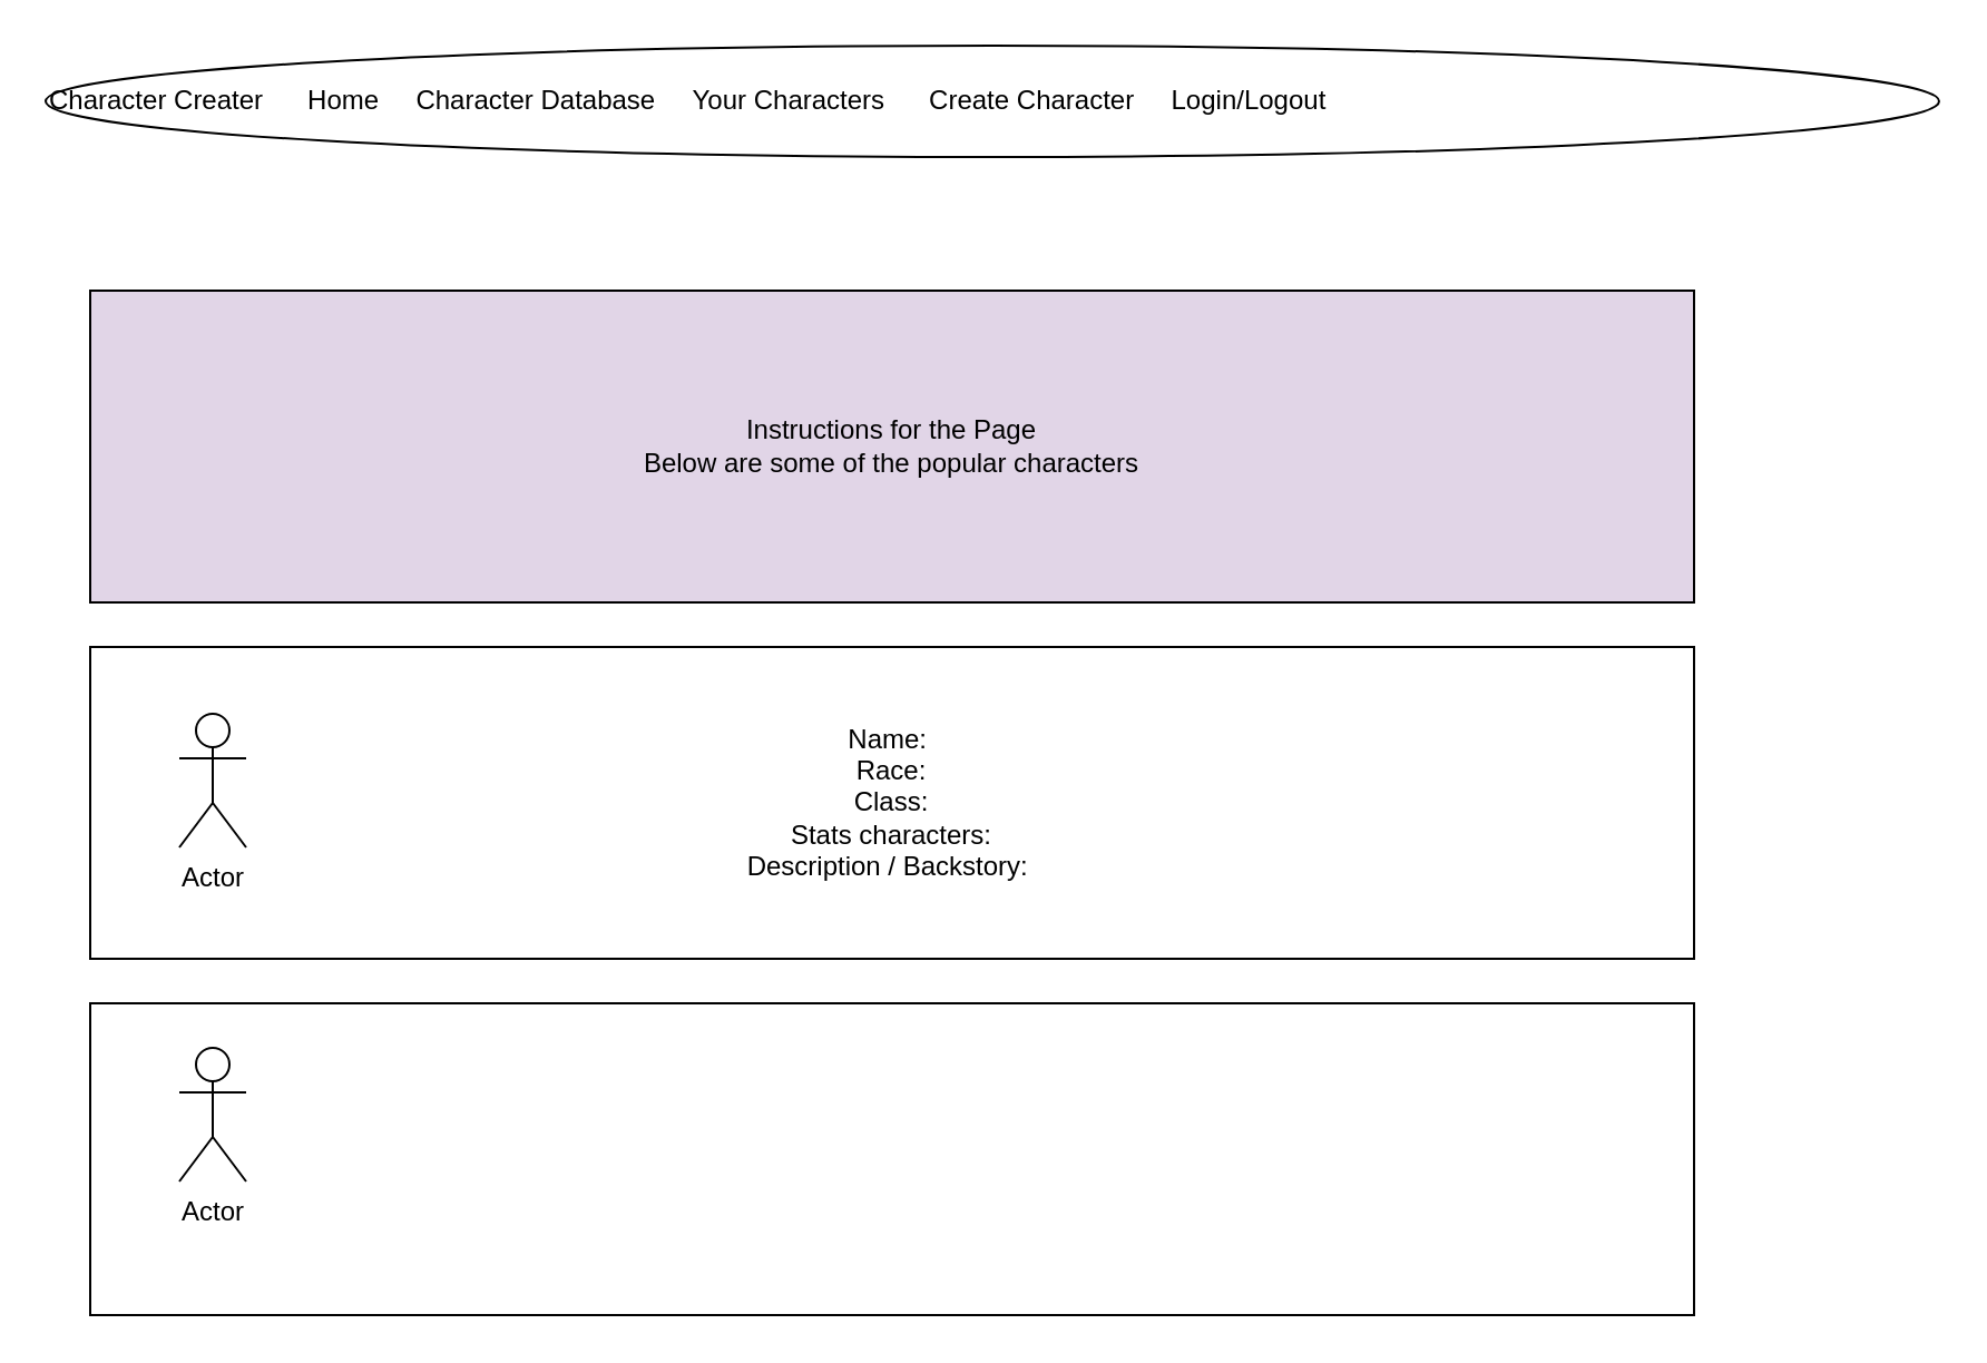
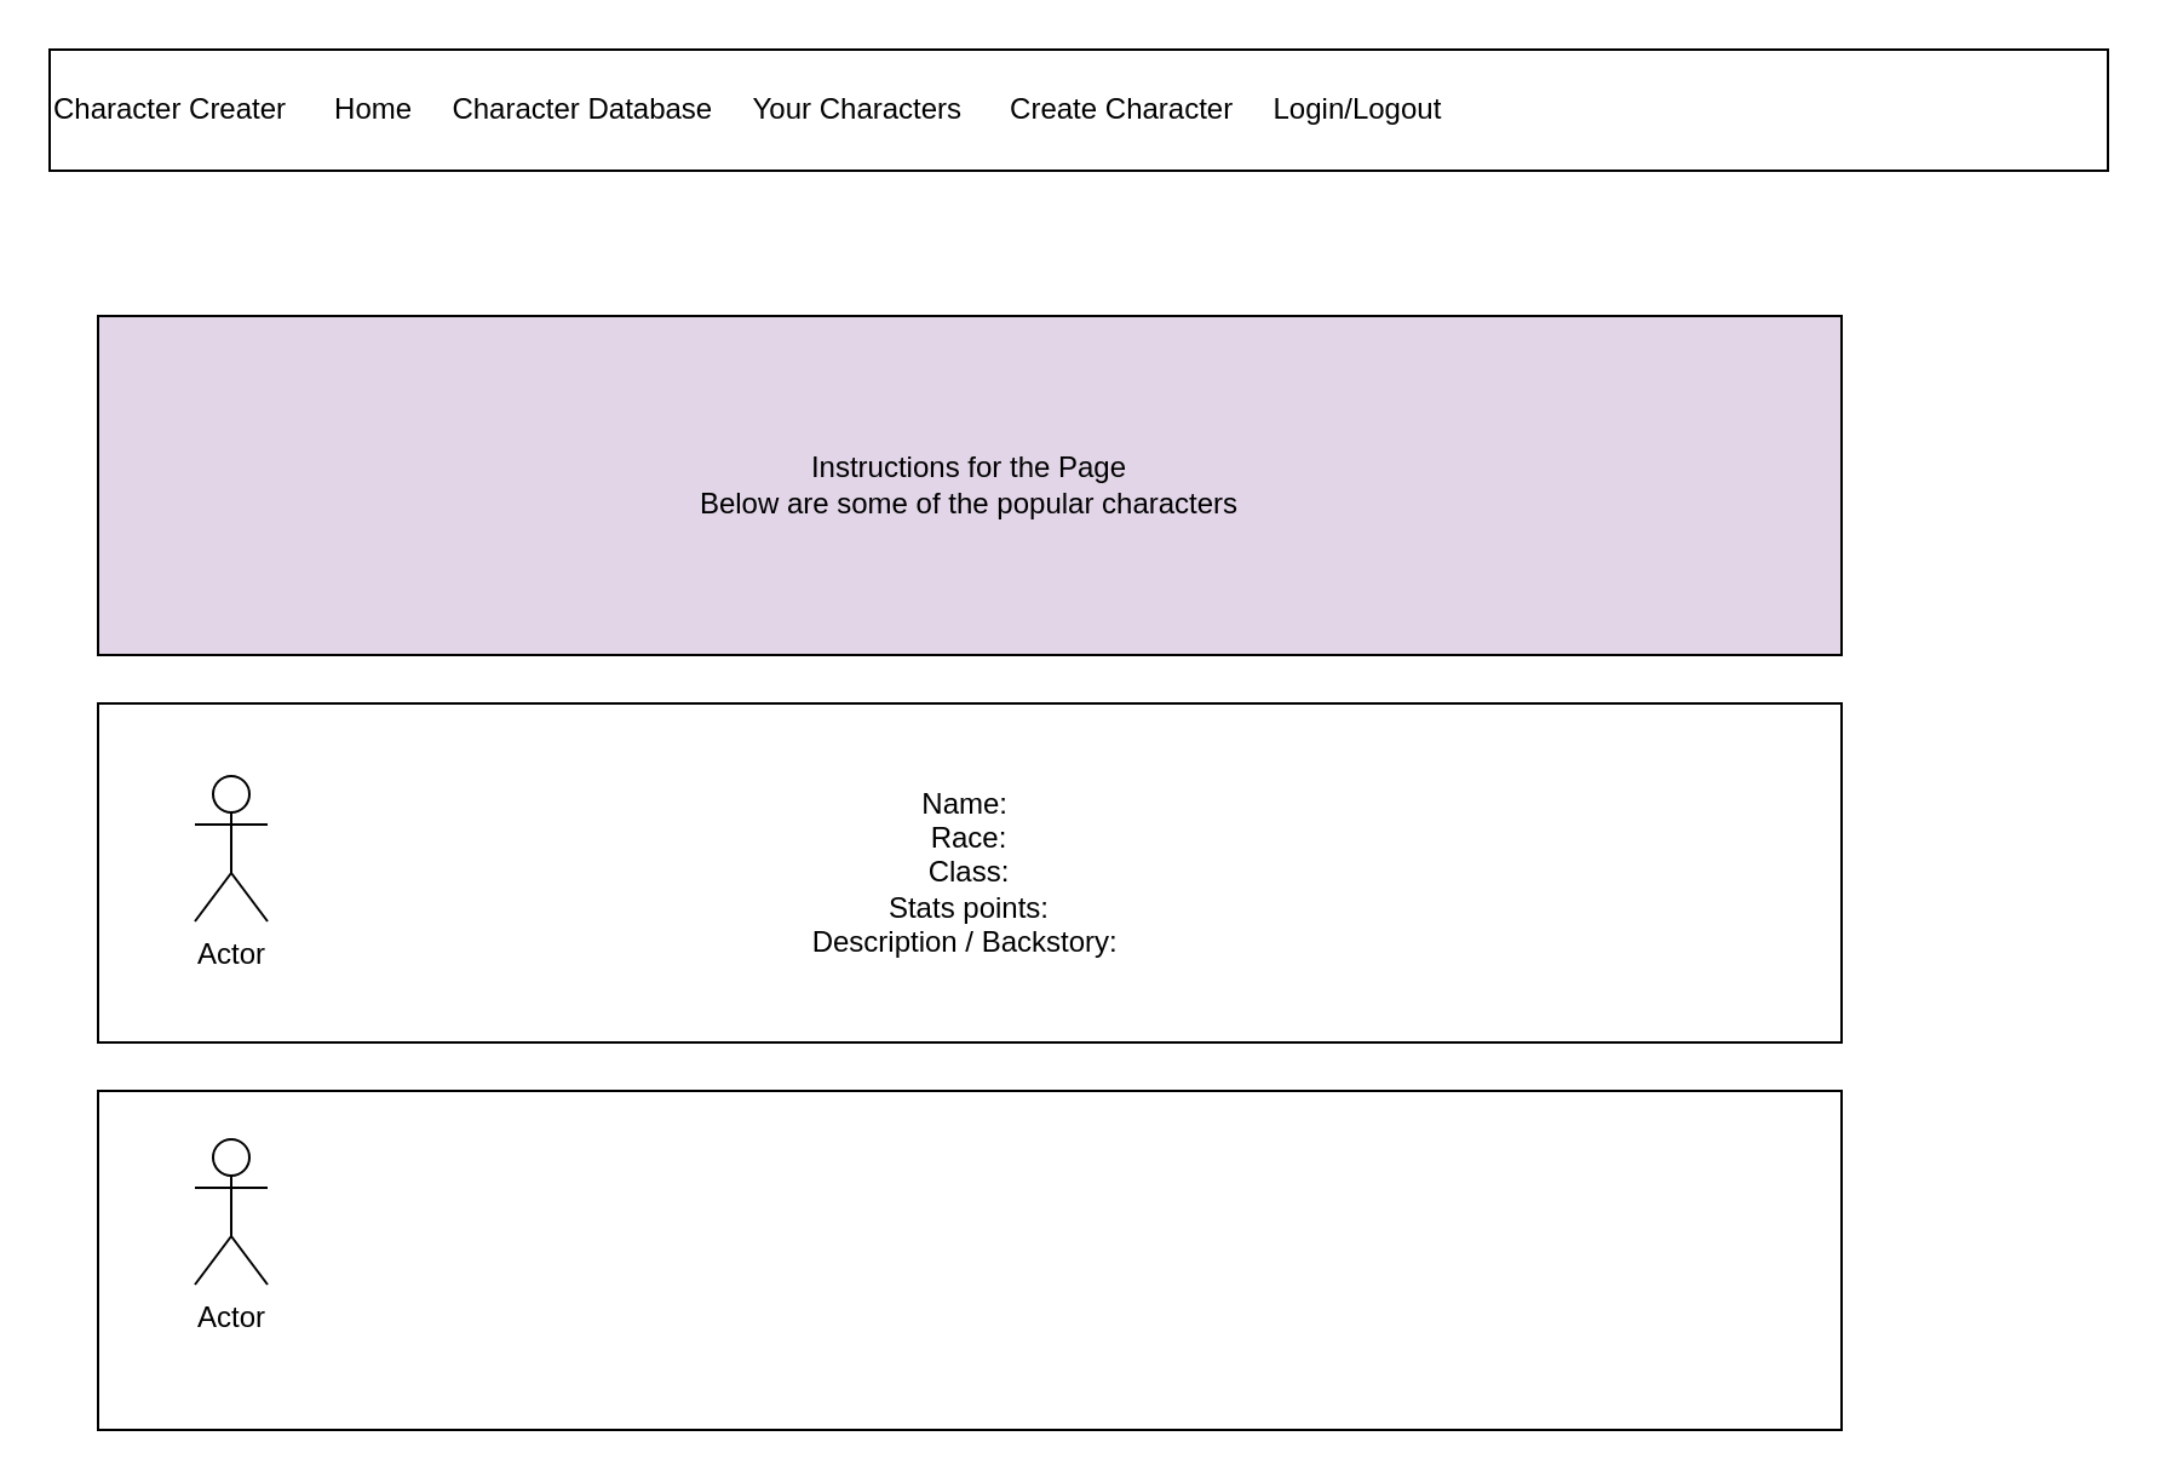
  <mxCell id="0" />
  <mxCell id="1" parent="0" />
- <mxCell id="2" value="Character Creater&amp;nbsp; &amp;nbsp; &amp;nbsp; Home&amp;nbsp; &amp;nbsp; &amp;nbsp;Character Database&amp;nbsp; &amp;nbsp; &amp;nbsp;Your Characters&amp;nbsp; &amp;nbsp; &amp;nbsp; Create Character&amp;nbsp; &amp;nbsp; &amp;nbsp;Login/Logout" style="ellipse;whiteSpace=wrap;html=1;align=left;" parent="1" vertex="1"><mxGeometry width="850" height="50" as="geometry" x="20" y="20" /></mxCell>
+ <mxCell id="2" value="Character Creater&amp;nbsp; &amp;nbsp; &amp;nbsp; Home&amp;nbsp; &amp;nbsp; &amp;nbsp;Character Database&amp;nbsp; &amp;nbsp; &amp;nbsp;Your Characters&amp;nbsp; &amp;nbsp; &amp;nbsp; Create Character&amp;nbsp; &amp;nbsp; &amp;nbsp;Login/Logout" style="rounded=0;whiteSpace=wrap;html=1;align=left;" parent="1" vertex="1"><mxGeometry width="850" height="50" as="geometry" x="20" y="20" /></mxCell>
  <mxCell id="3" value="Instructions for the Page&lt;br&gt;Below are some of the popular characters" style="rounded=0;whiteSpace=wrap;html=1;fillColor=#e1d5e7;" parent="1" vertex="1"><mxGeometry x="40" y="130" width="720" height="140" as="geometry" /></mxCell>
- <mxCell id="4" value="&lt;span style=&quot;text-align: left;&quot;&gt;Name:&amp;nbsp;&lt;/span&gt;&lt;br style=&quot;text-align: left;&quot;&gt;&lt;span style=&quot;text-align: left;&quot;&gt;Race:&lt;/span&gt;&lt;br style=&quot;text-align: left;&quot;&gt;&lt;span style=&quot;text-align: left;&quot;&gt;Class:&lt;/span&gt;&lt;br style=&quot;text-align: left;&quot;&gt;&lt;span style=&quot;text-align: left;&quot;&gt;Stats characters:&lt;/span&gt;&lt;br style=&quot;text-align: left;&quot;&gt;&lt;span style=&quot;text-align: left;&quot;&gt;Description / Backstory:&amp;nbsp;&lt;/span&gt;" style="rounded=0;whiteSpace=wrap;html=1;" parent="1" vertex="1"><mxGeometry x="40" y="290" width="720" height="140" as="geometry" /></mxCell>
+ <mxCell id="4" value="&lt;span style=&quot;text-align: left;&quot;&gt;Name:&amp;nbsp;&lt;/span&gt;&lt;br style=&quot;text-align: left;&quot;&gt;&lt;span style=&quot;text-align: left;&quot;&gt;Race:&lt;/span&gt;&lt;br style=&quot;text-align: left;&quot;&gt;&lt;span style=&quot;text-align: left;&quot;&gt;Class:&lt;/span&gt;&lt;br style=&quot;text-align: left;&quot;&gt;&lt;span style=&quot;text-align: left;&quot;&gt;Stats points:&lt;/span&gt;&lt;br style=&quot;text-align: left;&quot;&gt;&lt;span style=&quot;text-align: left;&quot;&gt;Description / Backstory:&amp;nbsp;&lt;/span&gt;" style="rounded=0;whiteSpace=wrap;html=1;" parent="1" vertex="1"><mxGeometry x="40" y="290" width="720" height="140" as="geometry" /></mxCell>
  <mxCell id="5" value="" style="rounded=0;whiteSpace=wrap;html=1;" parent="1" vertex="1"><mxGeometry x="40" y="450" width="720" height="140" as="geometry" /></mxCell>
  <mxCell id="6" value="Actor" style="shape=umlActor;verticalLabelPosition=bottom;verticalAlign=top;html=1;outlineConnect=0;" parent="1" vertex="1"><mxGeometry x="80" y="320" width="30" height="60" as="geometry" /></mxCell>
  <mxCell id="7" value="Actor" style="shape=umlActor;verticalLabelPosition=bottom;verticalAlign=top;html=1;outlineConnect=0;" parent="1" vertex="1"><mxGeometry x="80" y="470" width="30" height="60" as="geometry" /></mxCell>
